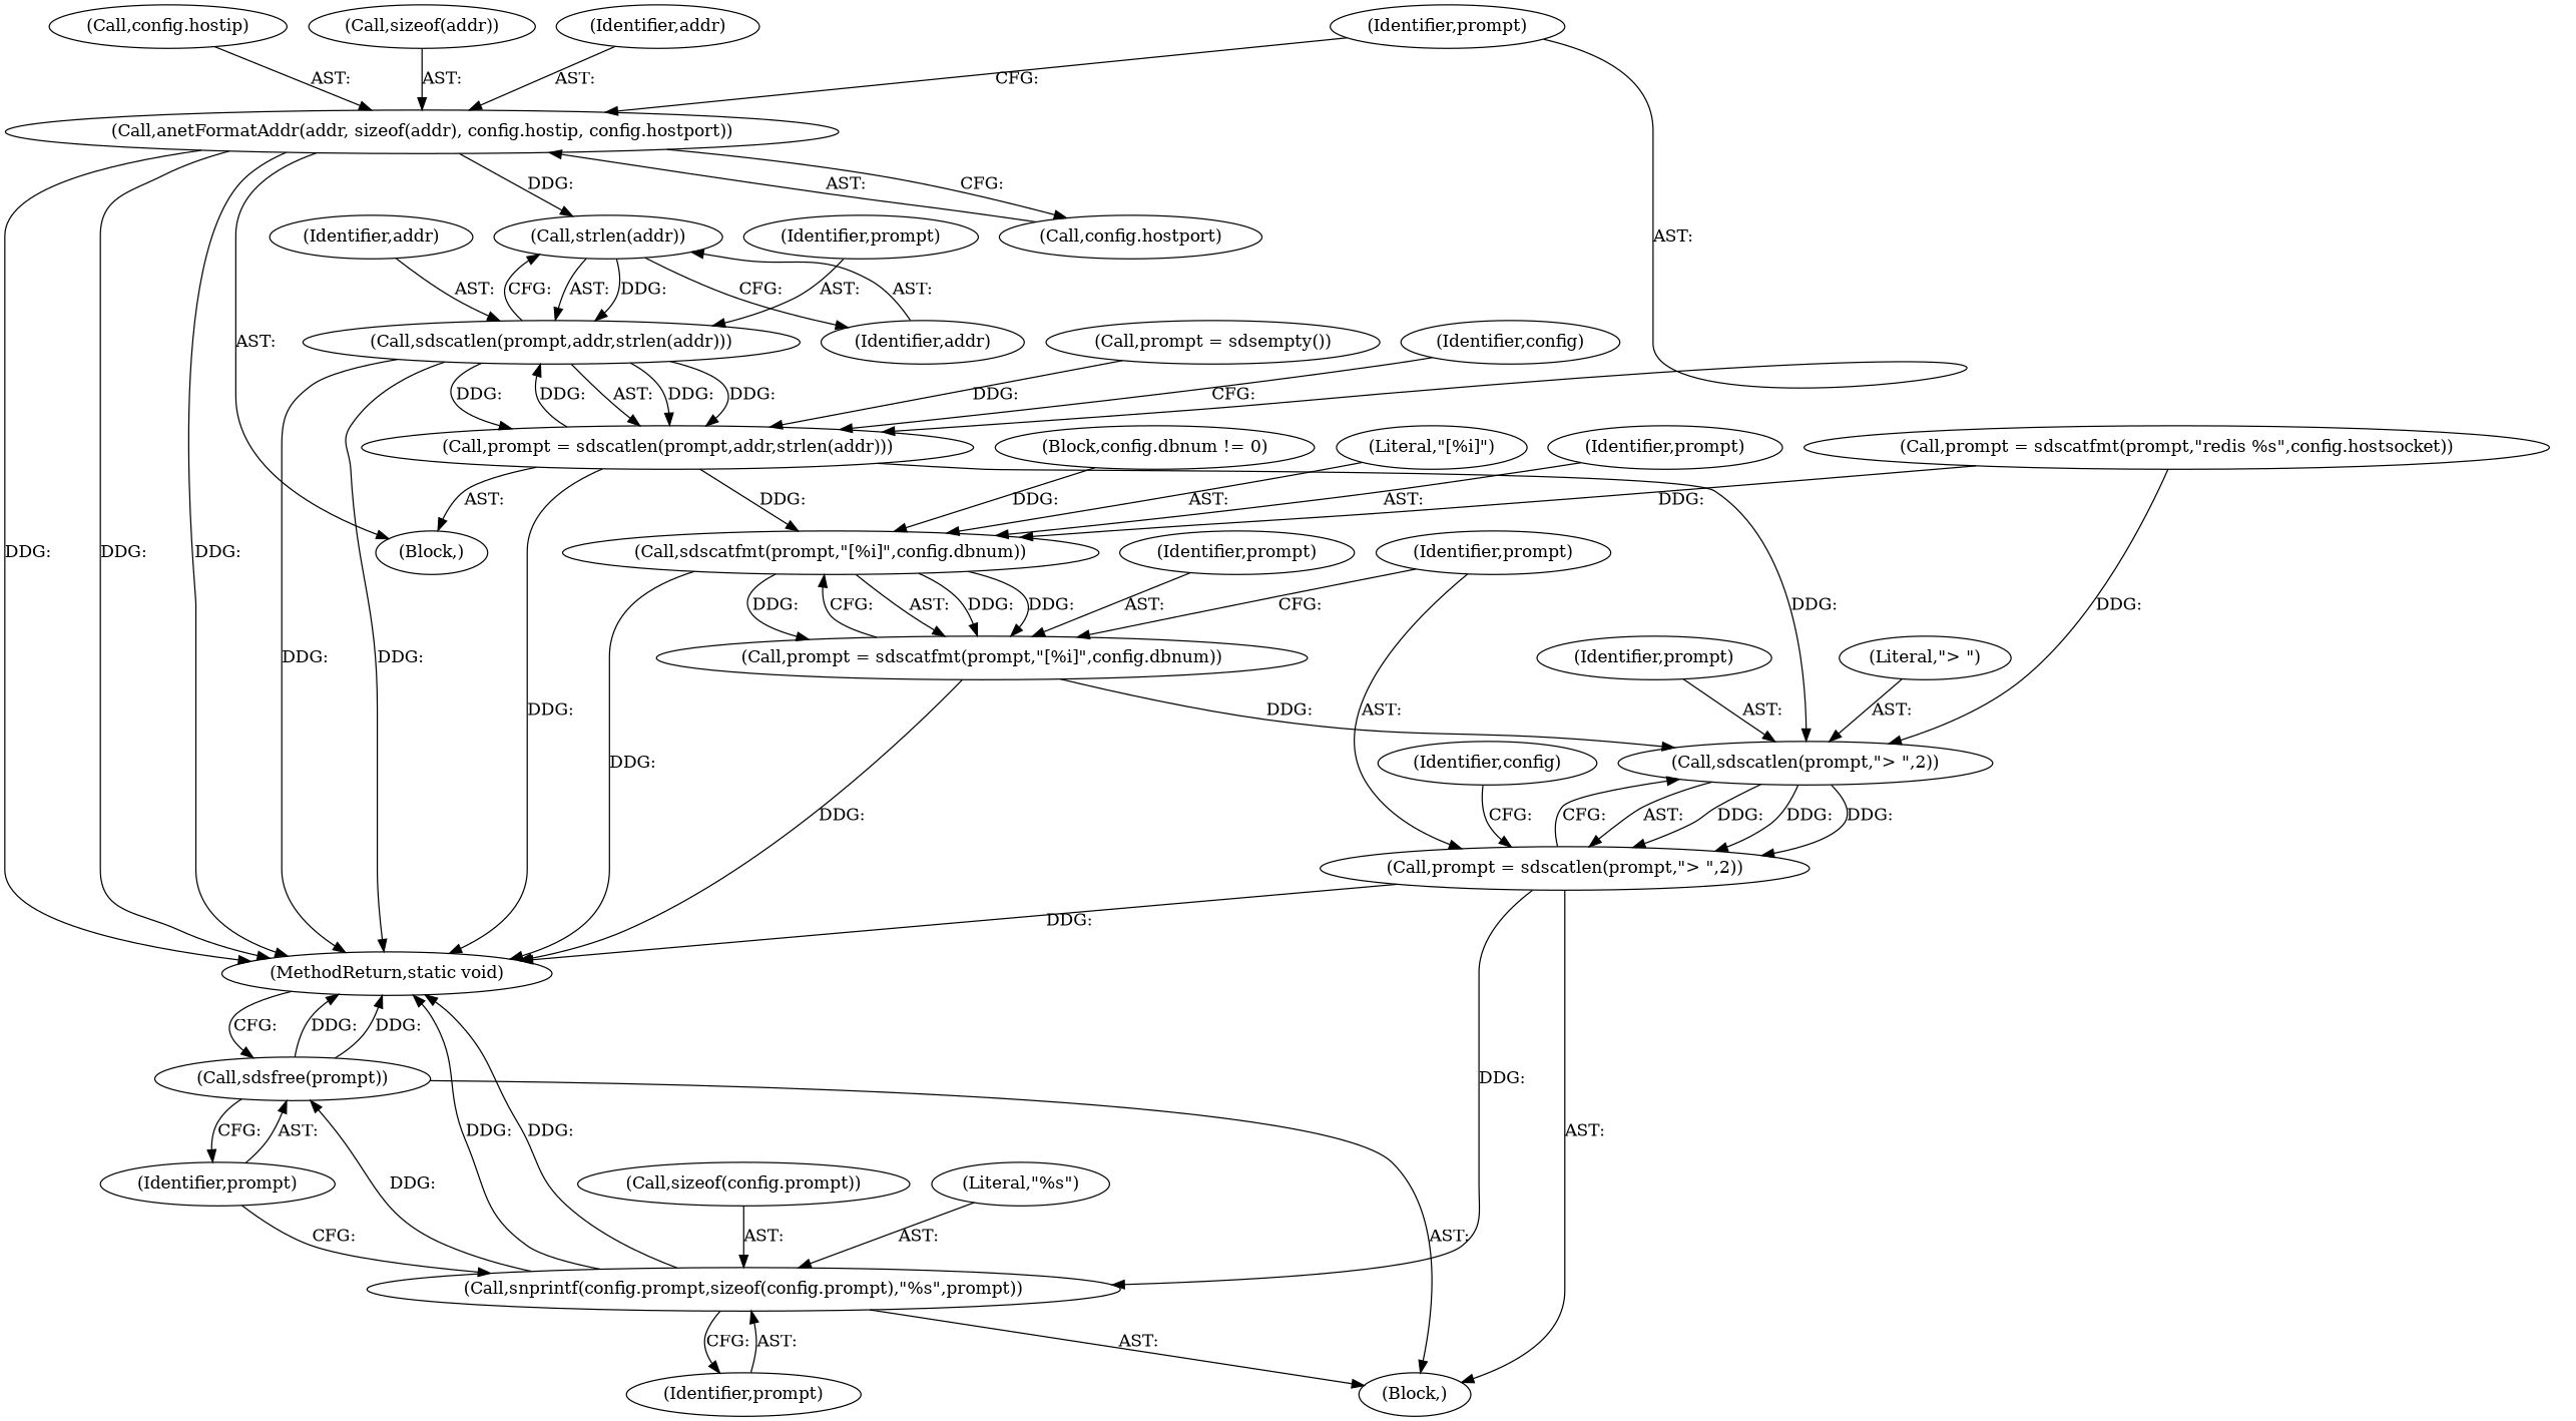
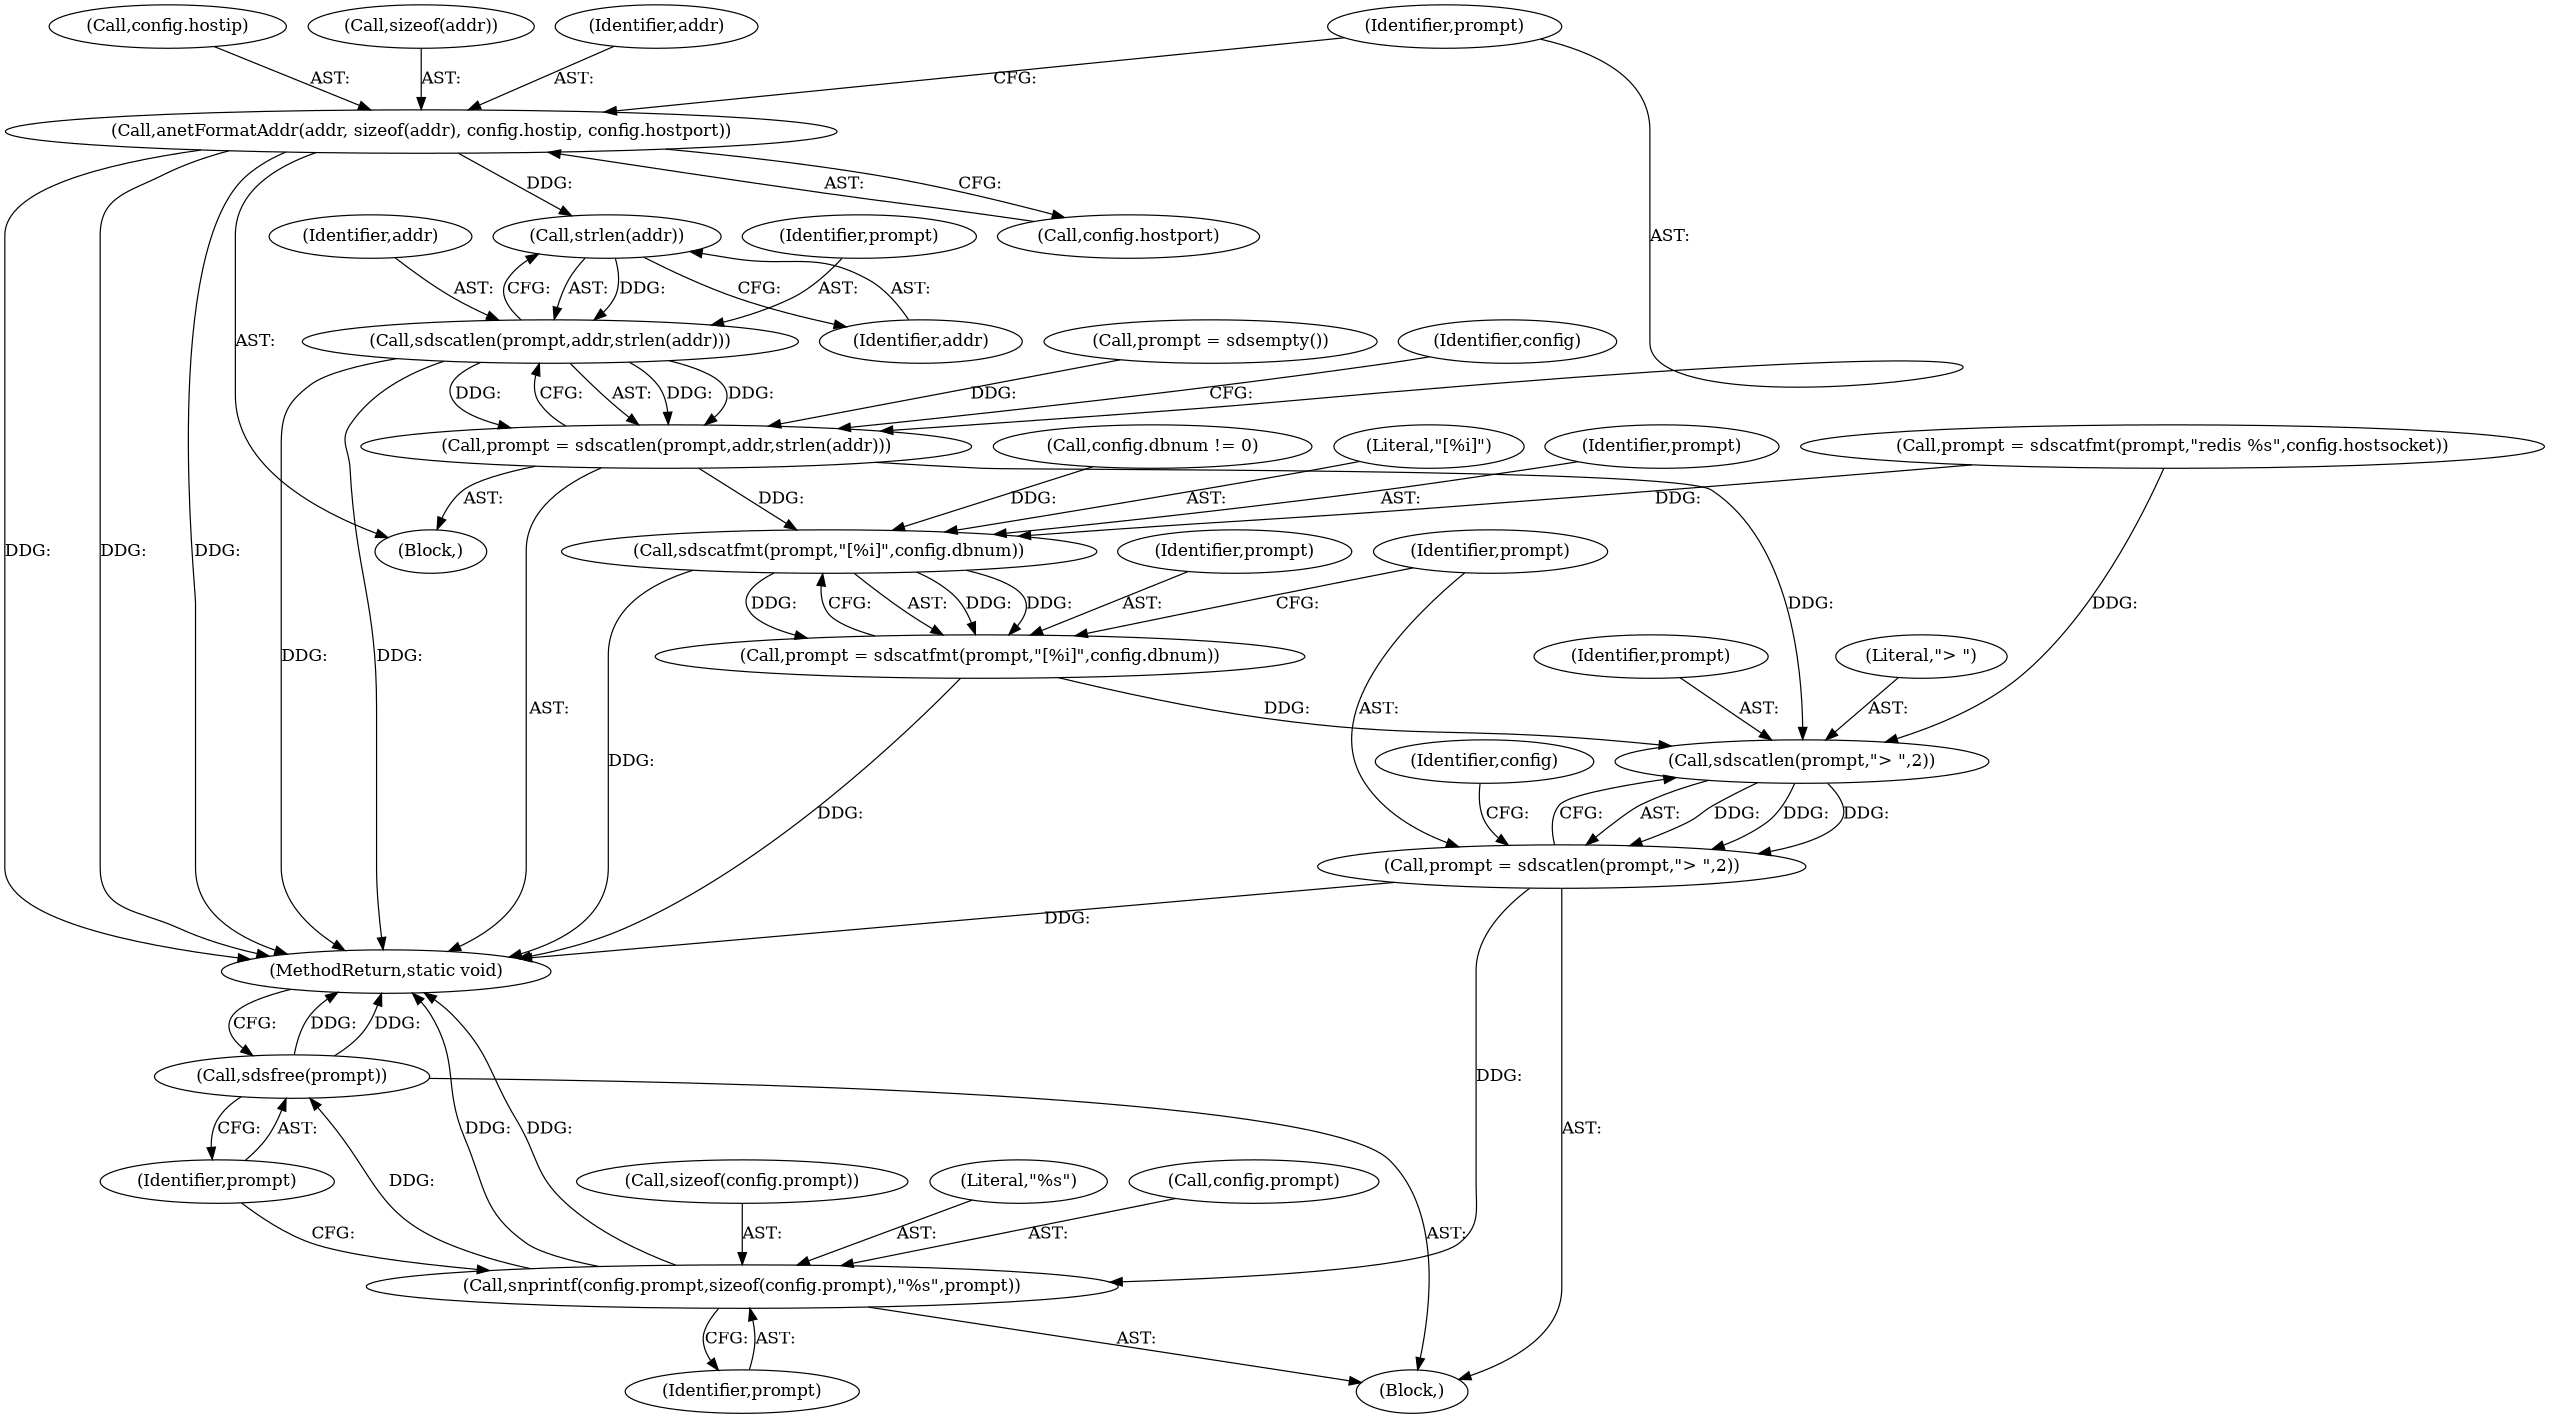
  digraph {
    n1 [label="(Call,strlen(addr))"]
    n2 [label="(Call,sdscatlen(prompt,addr,strlen(addr)))"]
    n3 [label="(Identifier,addr)"]
    n4 [label="(MethodReturn,static void)"]
    n5 [label="(Call,prompt = sdscatlen(prompt,addr,strlen(addr)))"]
    n6 [label="(Call,anetFormatAddr(addr, sizeof(addr), config.hostip, config.hostport))"]
    n7 [label="(Block,)"]
    n8 [label="(Call,config.hostport)"]
    n9 [label="(Call,sdsfree(prompt))"]
    n10 [label="(Call,sdscatfmt(prompt,\"[%i]\",config.dbnum))"]
    n11 [label="(Call,sdscatlen(prompt,\"> \",2))"]
    n12 [label="(Call,prompt = sdscatfmt(prompt,\"[%i]\",config.dbnum))"]
    n13 [label="(Call,prompt = sdscatlen(prompt,\"> \",2))"]
    n14 [label="(Call,snprintf(config.prompt,sizeof(config.prompt),\"%s\",prompt))"]
    n15 [label="(Block,)"]
    n16 [label="(Identifier,prompt)"]
    n17 [label="(Identifier,prompt)"]
    n18 [label="(Literal,\"> \")"]
    n19 [label="(Identifier,prompt)"]
    n20 [label="(Call,sizeof(config.prompt))"]
    n21 [label="(Literal,\"[%i]\")"]
    n22 [label="(Call,prompt = sdsempty())"]
    n23 [label="(Identifier,prompt)"]
-   n24 [label="(Block,config.dbnum != 0)"]
+   n24 [label="(Call,config.dbnum != 0)"]
    n25 [label="(Identifier,config)"]
    n26 [label="(Identifier,prompt)"]
    n27 [label="(Identifier,config)"]
    n28 [label="(Call,config.hostip)"]
    n29 [label="(Call,prompt = sdscatfmt(prompt,\"redis %s\",config.hostsocket))"]
    n30 [label="(Identifier,prompt)"]
    n31 [label="(Call,sizeof(addr))"]
    n32 [label="(Identifier,prompt)"]
    n33 [label="(Literal,\"%s\")"]
    n34 [label="(Identifier,addr)"]
+   n35 [label="(Call,config.prompt)"]
    n36 [label="(Identifier,prompt)"]
    n37 [label="(Identifier,addr)"]
    n1 -> n2 [label="AST: "]
    n1 -> n2 [label="DDG: "]
    n1 -> n3 [label="CFG: "]
    n2 -> n1 [label="CFG: "]
    n2 -> n4 [label="DDG: "]
    n2 -> n4 [label="DDG: "]
    n2 -> n5 [label="AST: "]
    n2 -> n5 [label="DDG: "]
    n2 -> n5 [label="DDG: "]
    n2 -> n5 [label="DDG: "]
    n3 -> n1 [label="AST: "]
    n4 -> n9 [label="CFG: "]
-   n5 -> n2 [label="DDG: "]
-   n5 -> n4 [label="DDG: "]
+   n5 -> n2 [label="CFG: "]
+   n5 -> n4 [label="AST: "]
    n5 -> n7 [label="AST: "]
    n5 -> n10 [label="DDG: "]
    n5 -> n11 [label="DDG: "]
    n6 -> n1 [label="DDG: "]
    n6 -> n4 [label="DDG: "]
    n6 -> n4 [label="DDG: "]
    n6 -> n4 [label="DDG: "]
    n6 -> n7 [label="AST: "]
    n6 -> n8 [label="CFG: "]
    n8 -> n6 [label="AST: "]
    n9 -> n4 [label="DDG: "]
    n9 -> n4 [label="DDG: "]
    n9 -> n15 [label="AST: "]
    n9 -> n17 [label="CFG: "]
    n10 -> n4 [label="DDG: "]
    n10 -> n12 [label="AST: "]
    n10 -> n12 [label="DDG: "]
    n10 -> n12 [label="DDG: "]
    n10 -> n12 [label="DDG: "]
    n11 -> n13 [label="AST: "]
    n11 -> n13 [label="DDG: "]
    n11 -> n13 [label="DDG: "]
    n11 -> n13 [label="DDG: "]
    n12 -> n4 [label="DDG: "]
    n12 -> n10 [label="CFG: "]
    n12 -> n11 [label="DDG: "]
    n13 -> n4 [label="DDG: "]
    n13 -> n11 [label="CFG: "]
    n13 -> n14 [label="DDG: "]
    n13 -> n15 [label="AST: "]
    n14 -> n4 [label="DDG: "]
    n14 -> n4 [label="DDG: "]
    n14 -> n9 [label="DDG: "]
    n14 -> n15 [label="AST: "]
    n14 -> n16 [label="CFG: "]
    n16 -> n14 [label="AST: "]
    n17 -> n9 [label="AST: "]
    n17 -> n14 [label="CFG: "]
    n18 -> n11 [label="AST: "]
    n19 -> n2 [label="AST: "]
    n20 -> n14 [label="AST: "]
    n21 -> n10 [label="AST: "]
    n22 -> n5 [label="DDG: "]
    n23 -> n5 [label="AST: "]
    n23 -> n6 [label="CFG: "]
    n24 -> n10 [label="DDG: "]
    n25 -> n5 [label="CFG: "]
    n26 -> n12 [label="AST: "]
    n27 -> n13 [label="CFG: "]
    n28 -> n6 [label="AST: "]
    n29 -> n10 [label="DDG: "]
    n29 -> n11 [label="DDG: "]
    n30 -> n11 [label="AST: "]
    n31 -> n6 [label="AST: "]
    n32 -> n10 [label="AST: "]
    n33 -> n14 [label="AST: "]
    n34 -> n6 [label="AST: "]
+   n35 -> n14 [label="AST: "]
    n36 -> n12 [label="CFG: "]
    n36 -> n13 [label="AST: "]
    n37 -> n2 [label="AST: "]
  }
